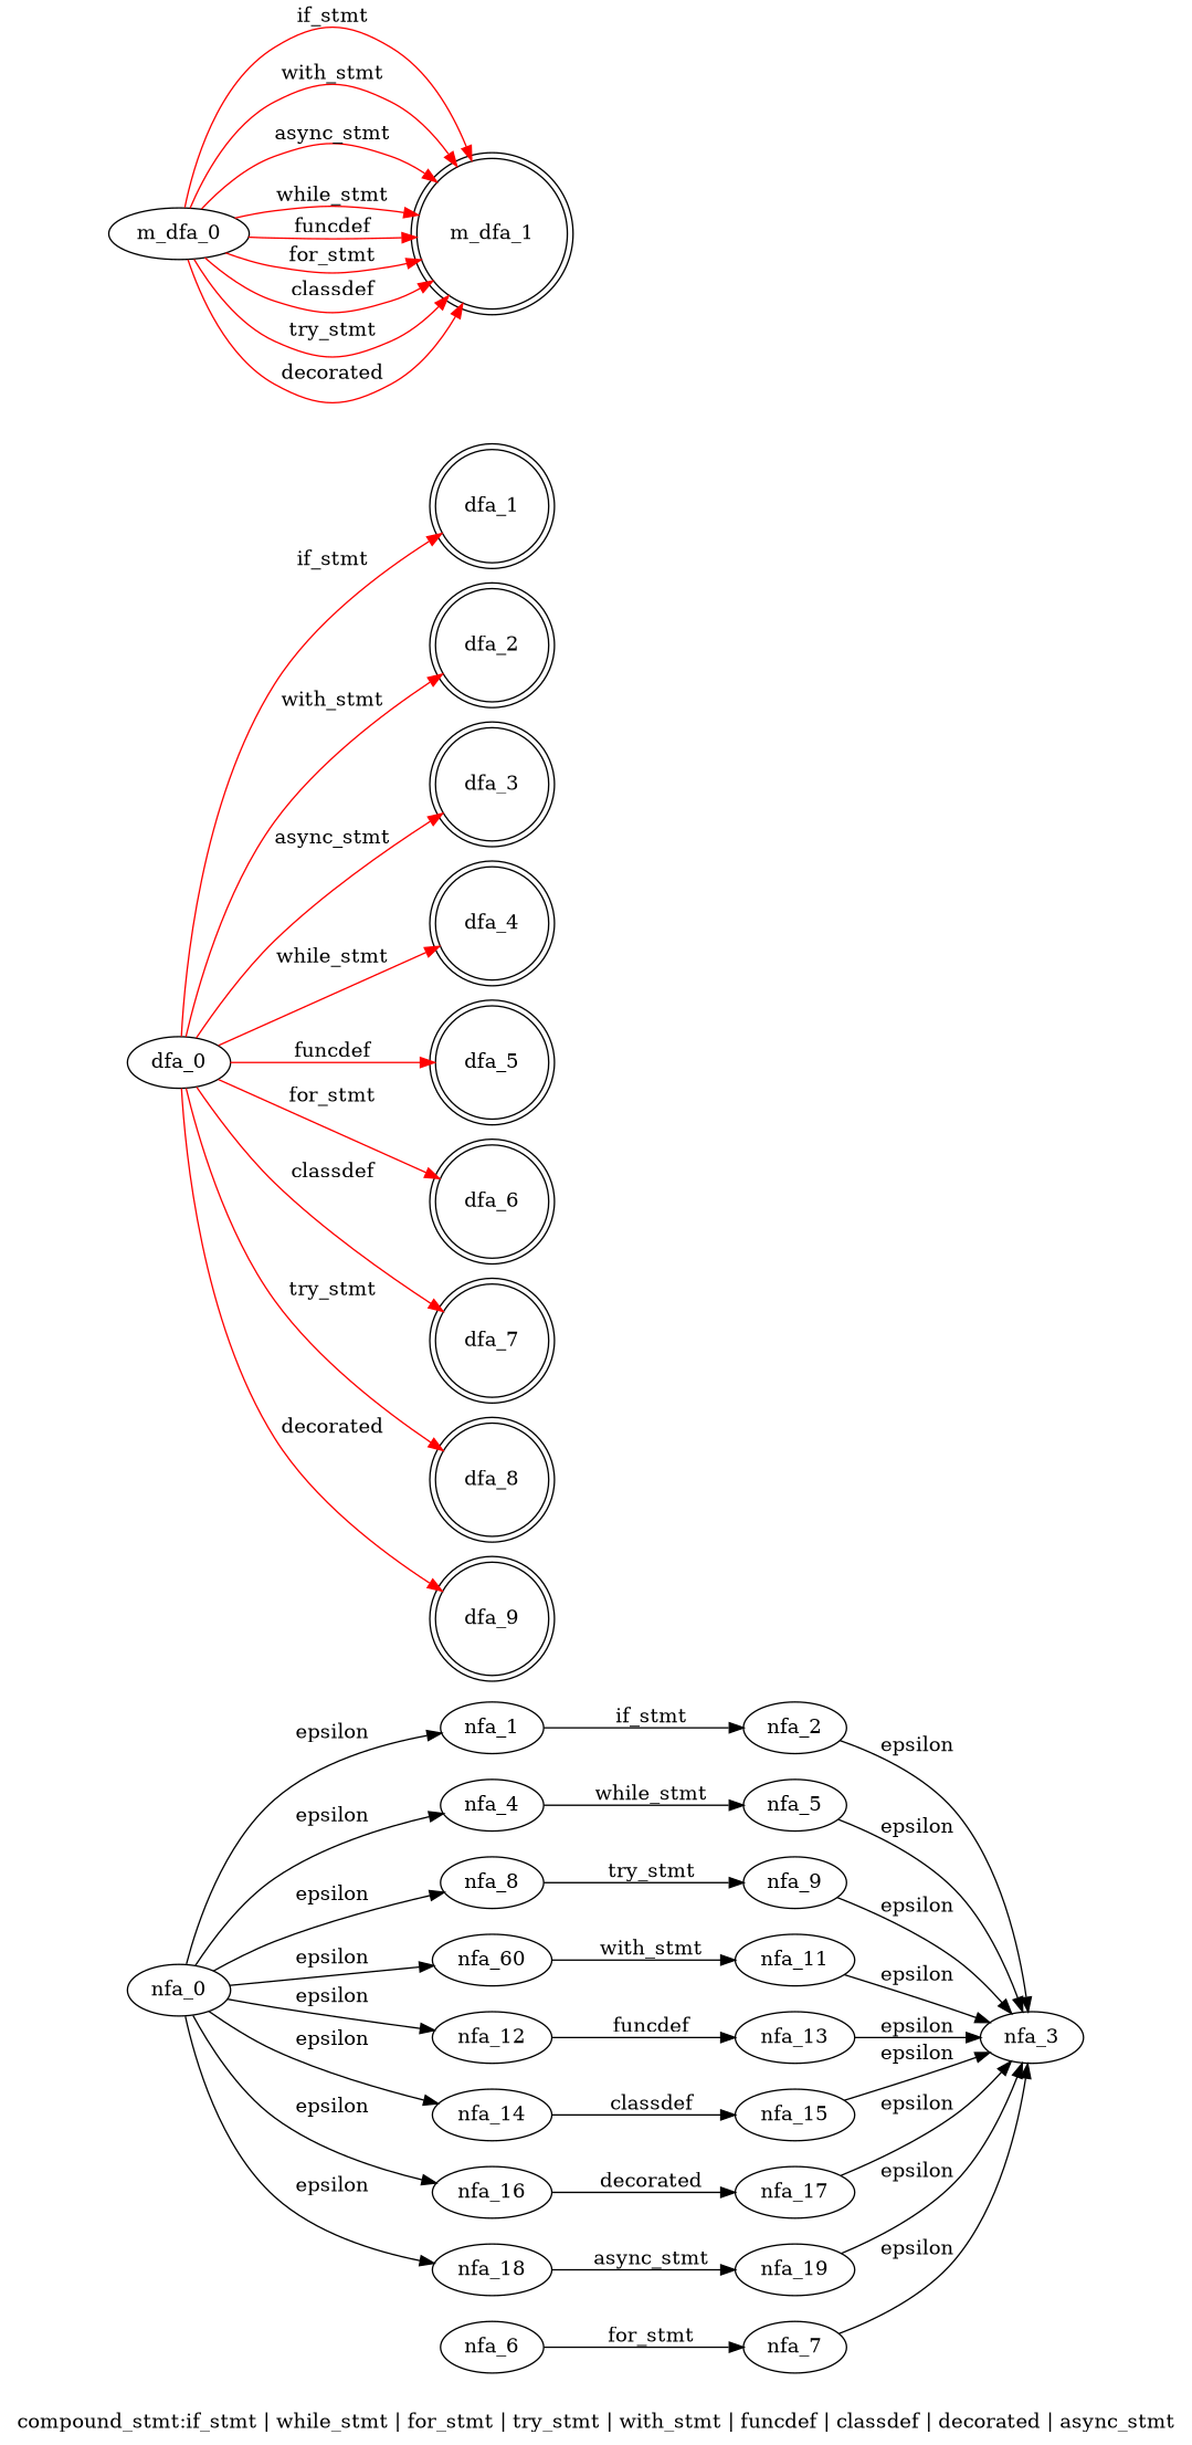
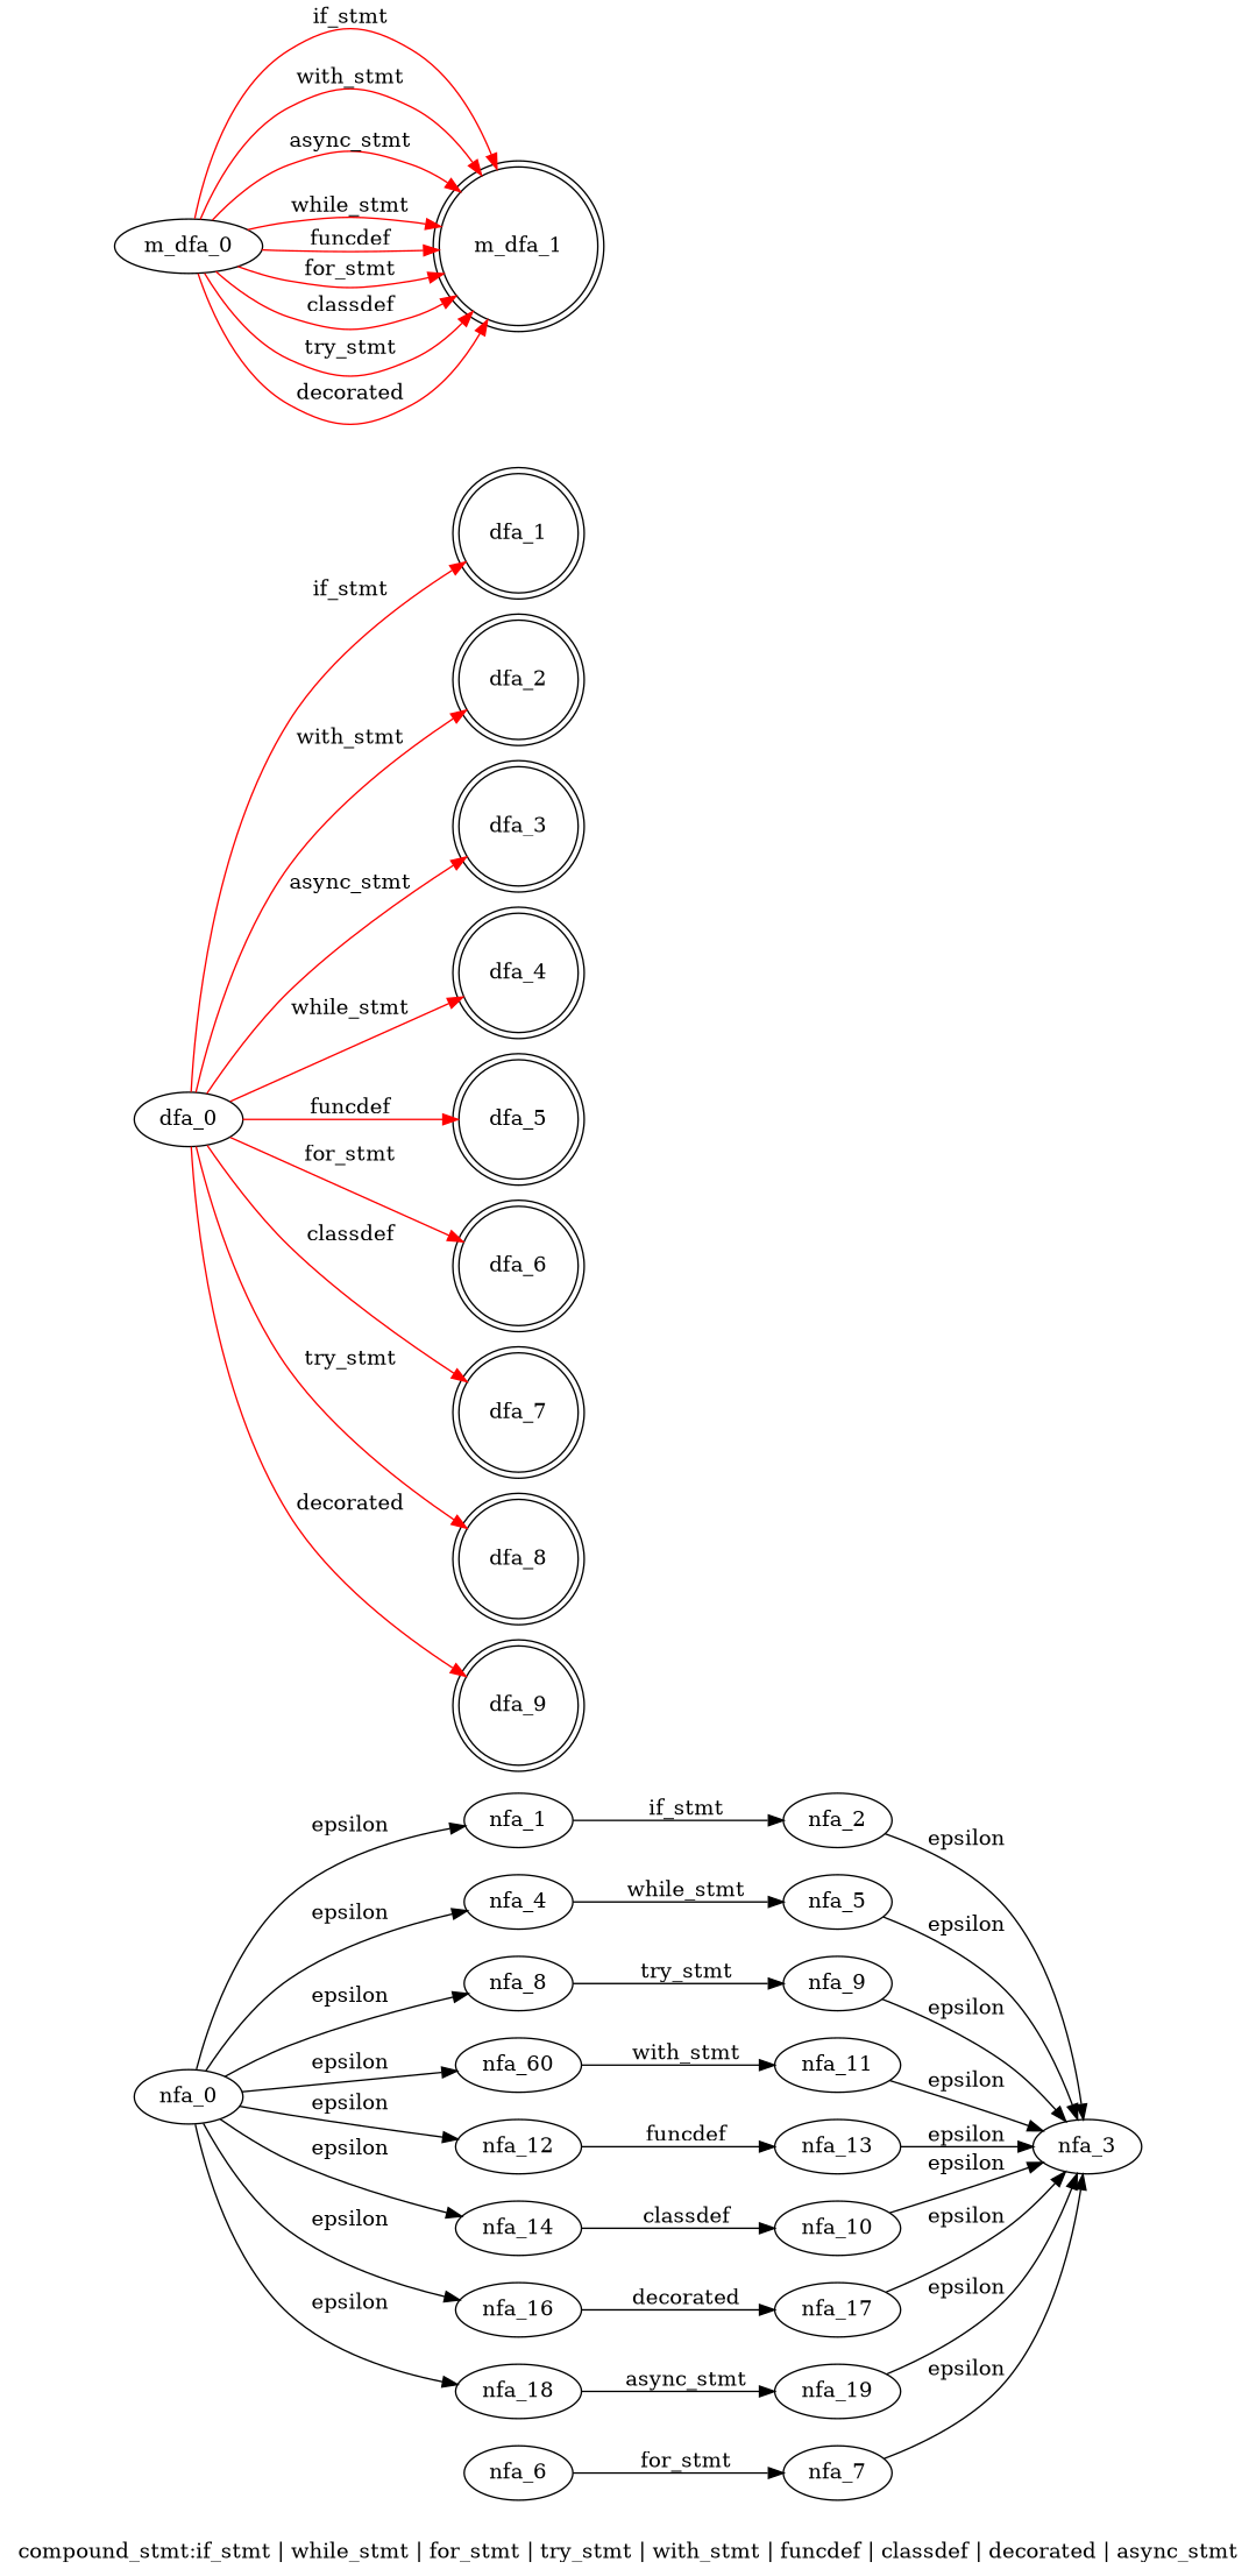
  digraph {
    label="compound_stmt:if_stmt | while_stmt | for_stmt | try_stmt | with_stmt | funcdef | classdef | decorated | async_stmt"
    rankdir=LR
    nfa_0
    nfa_1
    nfa_4
    nfa_6
    nfa_8
    n6 [label=nfa_60]
    nfa_12
    nfa_14
    nfa_16
    nfa_18
    nfa_2
    nfa_3
    nfa_5
    nfa_7
    nfa_9
    nfa_11
    nfa_13
-   nfa_15
+   nfa_15 [label=nfa_10]
    nfa_17
    nfa_19
    dfa_1 [shape=doublecircle]
    dfa_0
    dfa_2 [shape=doublecircle]
    dfa_3 [shape=doublecircle]
    dfa_4 [shape=doublecircle]
    dfa_5 [shape=doublecircle]
    dfa_6 [shape=doublecircle]
    dfa_7 [shape=doublecircle]
    dfa_8 [shape=doublecircle]
    dfa_9 [shape=doublecircle]
    m_dfa_1 [shape=doublecircle]
    m_dfa_0
    subgraph sub_1 {
      nfa_0
      nfa_1
      nfa_4
      nfa_6
      nfa_8
      n6
      nfa_12
      nfa_14
      nfa_16
      nfa_18
      nfa_2
      nfa_3
      nfa_5
      nfa_7
      nfa_9
      nfa_11
      nfa_13
      nfa_15
      nfa_17
      nfa_19
    }
    subgraph sub_2 {
      dfa_1
      dfa_0
      dfa_2
      dfa_3
      dfa_4
      dfa_5
      dfa_6
      dfa_7
      dfa_8
      dfa_9
    }
    subgraph sub_3 {
      m_dfa_1
      m_dfa_0
    }
    nfa_0 -> nfa_1 [label=epsilon]
    nfa_0 -> nfa_4 [label=epsilon]
    nfa_0 -> nfa_8 [label=epsilon]
    nfa_0 -> n6 [label=epsilon]
    nfa_0 -> nfa_12 [label=epsilon]
    nfa_0 -> nfa_14 [label=epsilon]
    nfa_0 -> nfa_16 [label=epsilon]
    nfa_0 -> nfa_18 [label=epsilon]
    nfa_1 -> nfa_2 [label=if_stmt]
    nfa_4 -> nfa_5 [label=while_stmt]
    nfa_6 -> nfa_7 [label=for_stmt]
    nfa_8 -> nfa_9 [label=try_stmt]
    n6 -> nfa_11 [label=with_stmt]
    nfa_12 -> nfa_13 [label=funcdef]
    nfa_14 -> nfa_15 [label=classdef]
    nfa_16 -> nfa_17 [label=decorated]
    nfa_18 -> nfa_19 [label=async_stmt]
    nfa_2 -> nfa_3 [label=epsilon]
    nfa_5 -> nfa_3 [label=epsilon]
    nfa_7 -> nfa_3 [label=epsilon]
    nfa_9 -> nfa_3 [label=epsilon]
    nfa_11 -> nfa_3 [label=epsilon]
    nfa_13 -> nfa_3 [label=epsilon]
    nfa_15 -> nfa_3 [label=epsilon]
    nfa_17 -> nfa_3 [label=epsilon]
    nfa_19 -> nfa_3 [label=epsilon]
    dfa_0 -> dfa_1 [color=red label=if_stmt]
    dfa_0 -> dfa_2 [color=red label=with_stmt]
    dfa_0 -> dfa_3 [color=red label=async_stmt]
    dfa_0 -> dfa_4 [color=red label=while_stmt]
    dfa_0 -> dfa_5 [color=red label=funcdef]
    dfa_0 -> dfa_6 [color=red label=for_stmt]
    dfa_0 -> dfa_7 [color=red label=classdef]
    dfa_0 -> dfa_8 [color=red label=try_stmt]
    dfa_0 -> dfa_9 [color=red label=decorated]
    m_dfa_0 -> m_dfa_1 [color=red label=if_stmt]
    m_dfa_0 -> m_dfa_1 [color=red label=with_stmt]
    m_dfa_0 -> m_dfa_1 [color=red label=async_stmt]
    m_dfa_0 -> m_dfa_1 [color=red label=while_stmt]
    m_dfa_0 -> m_dfa_1 [color=red label=funcdef]
    m_dfa_0 -> m_dfa_1 [color=red label=for_stmt]
    m_dfa_0 -> m_dfa_1 [color=red label=classdef]
    m_dfa_0 -> m_dfa_1 [color=red label=try_stmt]
    m_dfa_0 -> m_dfa_1 [color=red label=decorated]
  }
